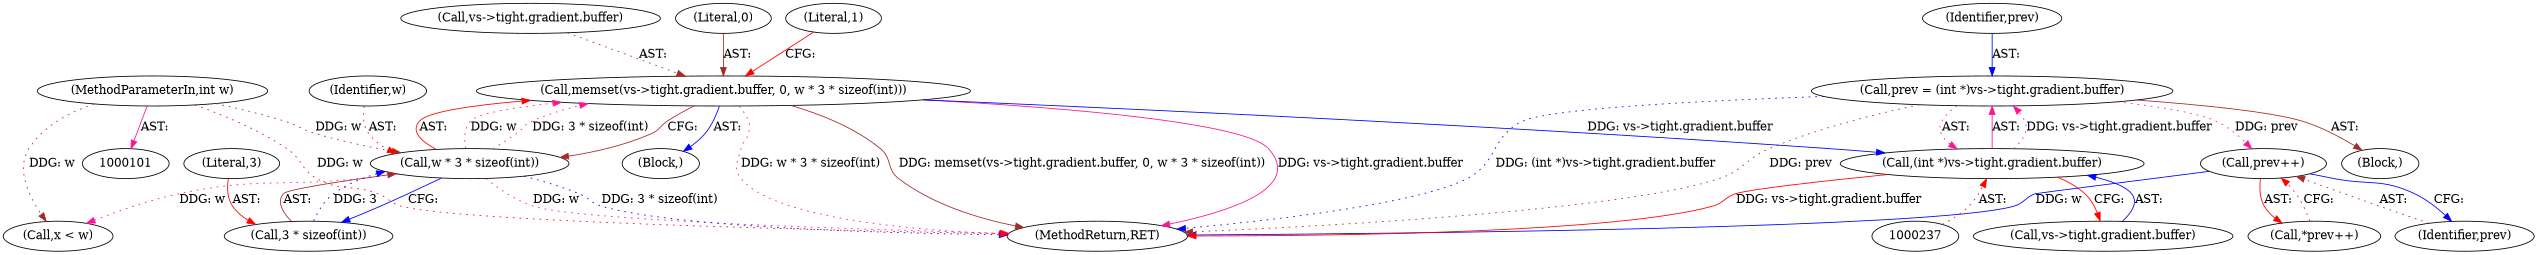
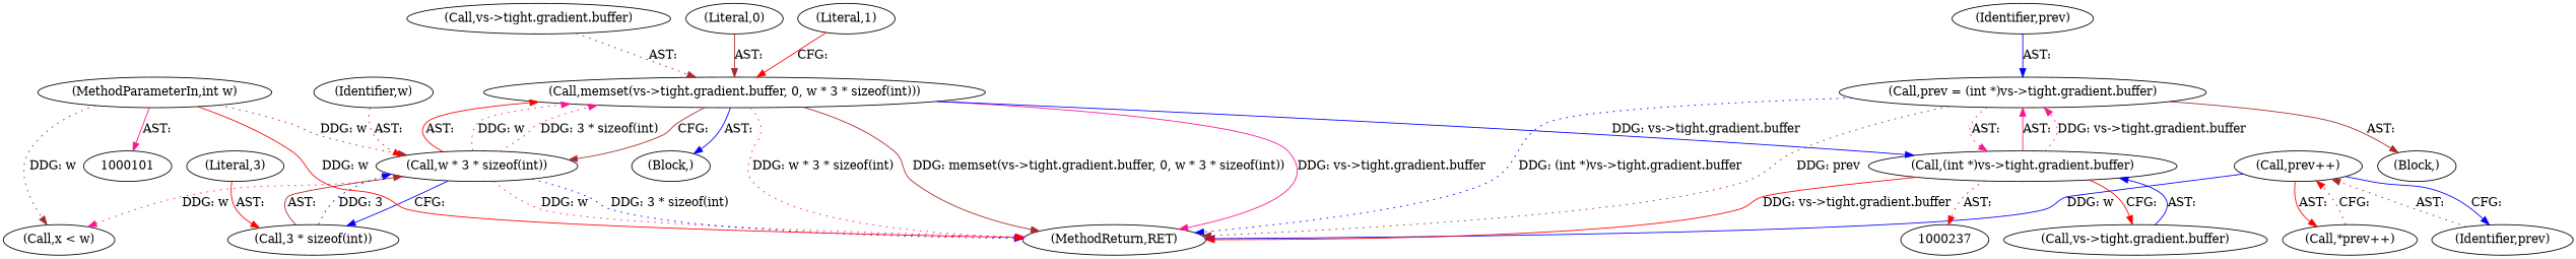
  digraph {
    edge [color=deeppink style=solid]
    n1 [label="(Call,prev++)"]
    n2 [label="(MethodReturn,RET)"]
    n3 [label="(Identifier,prev)"]
    n4 [label="(Call,*prev++)"]
    n5 [label="(Call,prev = (int *)vs->tight.gradient.buffer)"]
    n6 [label="(Call,(int *)vs->tight.gradient.buffer)"]
    n7 [label="(Block,)"]
    n8 [label="(Call,vs->tight.gradient.buffer)"]
    n9 [label="(Call,memset(vs->tight.gradient.buffer, 0, w * 3 * sizeof(int)))"]
    n10 [label="(Call,w * 3 * sizeof(int))"]
    n11 [label="(Block,)"]
    n12 [label="(Call,3 * sizeof(int))"]
    n13 [label="(Call,x < w)"]
    n14 [label="(MethodParameterIn,int w)"]
    1000101
    n16 [label="(Call,vs->tight.gradient.buffer)"]
    n17 [label="(Literal,3)"]
    n18 [label="(Literal,0)"]
    n19 [label="(Identifier,w)"]
    n20 [label="(Literal,1)"]
    n21 [label="(Identifier,prev)"]
    1000237
    n1 -> n2 [color=blue label="DDG: w"]
    n1 -> n3 [color=blue label="CFG: "]
    n1 -> n4 [color=red label="AST: "]
    n3 -> n1 [color=brown label="AST: " style=dotted]
    n4 -> n1 [color=red label="CFG: " style=dotted]
-   n5 -> n1 [label="DDG: prev" style=dotted]
    n5 -> n2 [color=blue label="DDG: (int *)vs->tight.gradient.buffer" style=dotted]
    n5 -> n2 [color=brown label="DDG: prev" style=dotted]
    n5 -> n6 [label="AST: " style=dotted]
    n5 -> n7 [color=brown label="AST: "]
    n6 -> n2 [color=red label="DDG: vs->tight.gradient.buffer"]
    n6 -> n5 [label="AST: "]
    n6 -> n5 [label="DDG: vs->tight.gradient.buffer" style=dotted]
    n6 -> n8 [color=red label="CFG: "]
    n8 -> n6 [color=blue label="AST: "]
    n9 -> n2 [label="DDG: vs->tight.gradient.buffer"]
    n9 -> n2 [label="DDG: w * 3 * sizeof(int)" style=dotted]
    n9 -> n2 [color=brown label="DDG: memset(vs->tight.gradient.buffer, 0, w * 3 * sizeof(int))"]
    n9 -> n6 [color=blue label="DDG: vs->tight.gradient.buffer"]
    n9 -> n10 [color=brown label="CFG: "]
    n9 -> n11 [color=blue label="AST: "]
    n10 -> n2 [label="DDG: w" style=dotted]
    n10 -> n2 [color=blue label="DDG: 3 * sizeof(int)" style=dotted]
    n10 -> n9 [color=red label="AST: "]
    n10 -> n9 [label="DDG: w" style=dotted]
    n10 -> n9 [label="DDG: 3 * sizeof(int)" style=dotted]
    n10 -> n12 [color=blue label="CFG: "]
    n10 -> n13 [label="DDG: w" style=dotted]
    n12 -> n10 [color=brown label="AST: "]
    n12 -> n10 [color=blue label="DDG: 3" style=dotted]
-   n14 -> n2 [color=red label="DDG: w" style=dotted]
+   n14 -> n2 [color=red label="DDG: w"]
    n14 -> n10 [color=brown label="DDG: w" style=dotted]
    n14 -> n13 [color=brown label="DDG: w" style=dotted]
    n14 -> 1000101 [label="AST: "]
    n16 -> n9 [color=brown label="AST: " style=dotted]
    n17 -> n12 [color=red label="AST: "]
    n18 -> n9 [color=brown label="AST: "]
    n19 -> n10 [color=red label="AST: " style=dotted]
    n20 -> n9 [color=red label="CFG: "]
    n21 -> n5 [color=blue label="AST: "]
-   1000237 -> n6 [color=red label="AST: " style=dotted]
+   n6 -> 1000237 [color=red label="AST: " style=dotted]
  }
